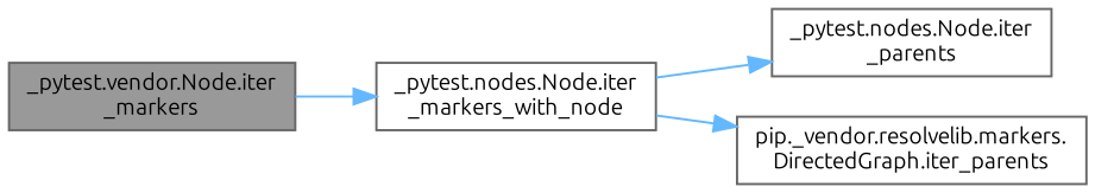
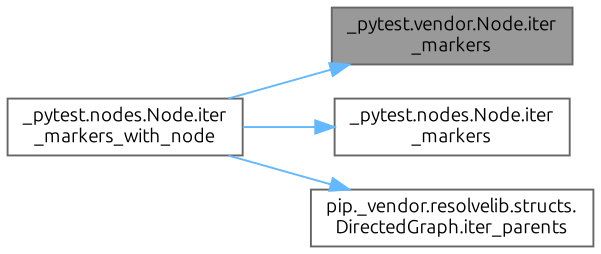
  digraph {
    fontname=Ubuntu
    rankdir=LR
    node [color=grey40 fillcolor=white fontname=Ubuntu fontsize=10 shape=box style=filled]
    edge [color=steelblue1 fontname=Ubuntu fontsize=10 labelfontname=Helvetica labelfontsize=10 style=solid]
    n1 [color=gray40 fillcolor=grey60 fontcolor=black height=0.2 label="_pytest.vendor.Node.iter\l_markers" width=0.4]
    n2 [height=0.2 label="_pytest.nodes.Node.iter\l_markers_with_node" width=0.4]
-   n3 [height=0.2 label="_pytest.nodes.Node.iter\l_parents" width=0.4]
-   n4 [height=0.2 label="pip._vendor.resolvelib.markers.\lDirectedGraph.iter_parents" width=0.4]
-   n1 -> n2
+   n3 [height=0.2 label="_pytest.nodes.Node.iter\l_markers" width=0.4]
+   n4 [height=0.2 label="pip._vendor.resolvelib.structs.\lDirectedGraph.iter_parents" width=0.4]
+   n2 -> n1
    n2 -> n3
    n2 -> n4
  }
